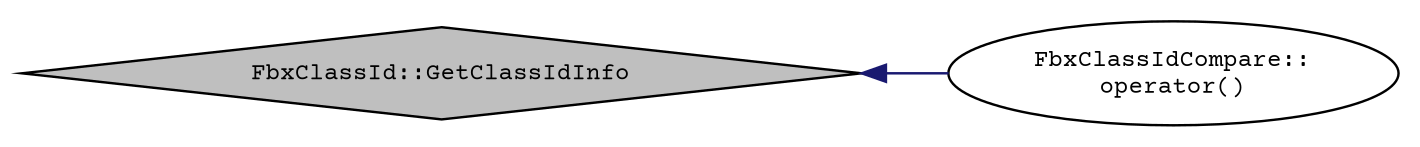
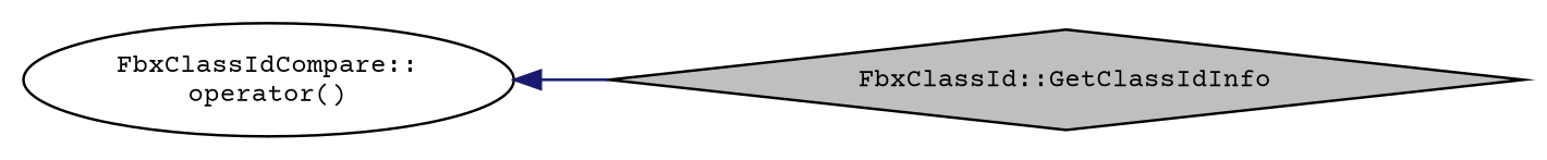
  digraph {
    rankdir=LR
    fontname="Courier Prime"
    node [color=black fontname="Courier Prime" fontsize=10 style=filled]
    n1 [fillcolor=grey75 fontcolor=black height=0.2 label="FbxClassId::GetClassIdInfo" shape=diamond width=0.4]
    n2 [fillcolor=white height=0.2 label="FbxClassIdCompare::\loperator()" shape=ellipse width=0.4]
-   n1 -> n2 [color=midnightblue dir=back fontname="Courier Prime" fontsize=10 labelfontname=Helvetica labelfontsize=10 style=solid]
+   n2 -> n1 [color=midnightblue dir=back fontname="Courier Prime" fontsize=10 labelfontname=Helvetica labelfontsize=10 style=solid]
  }
